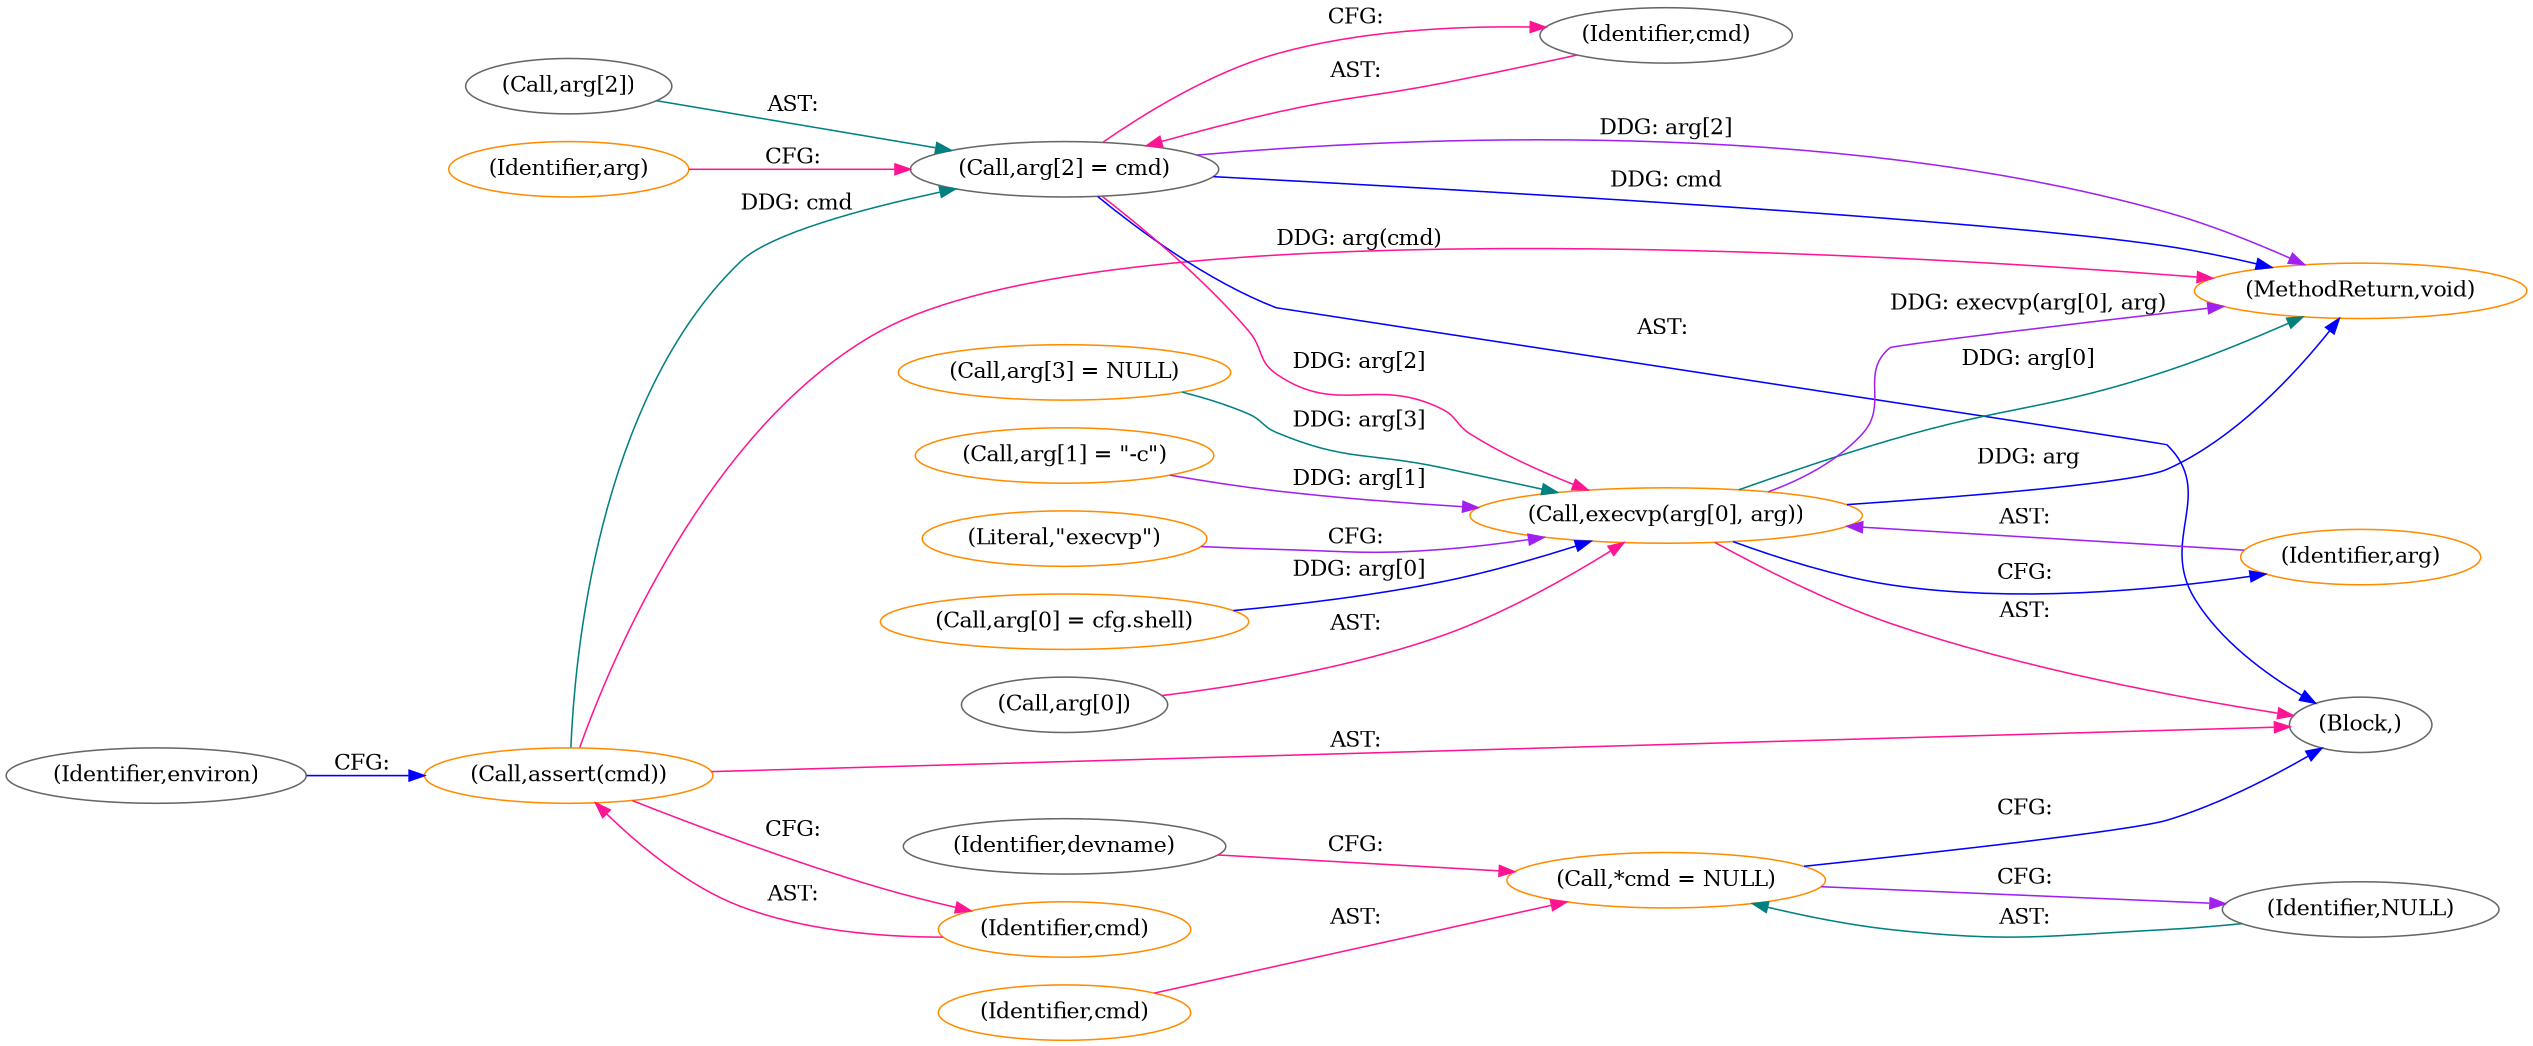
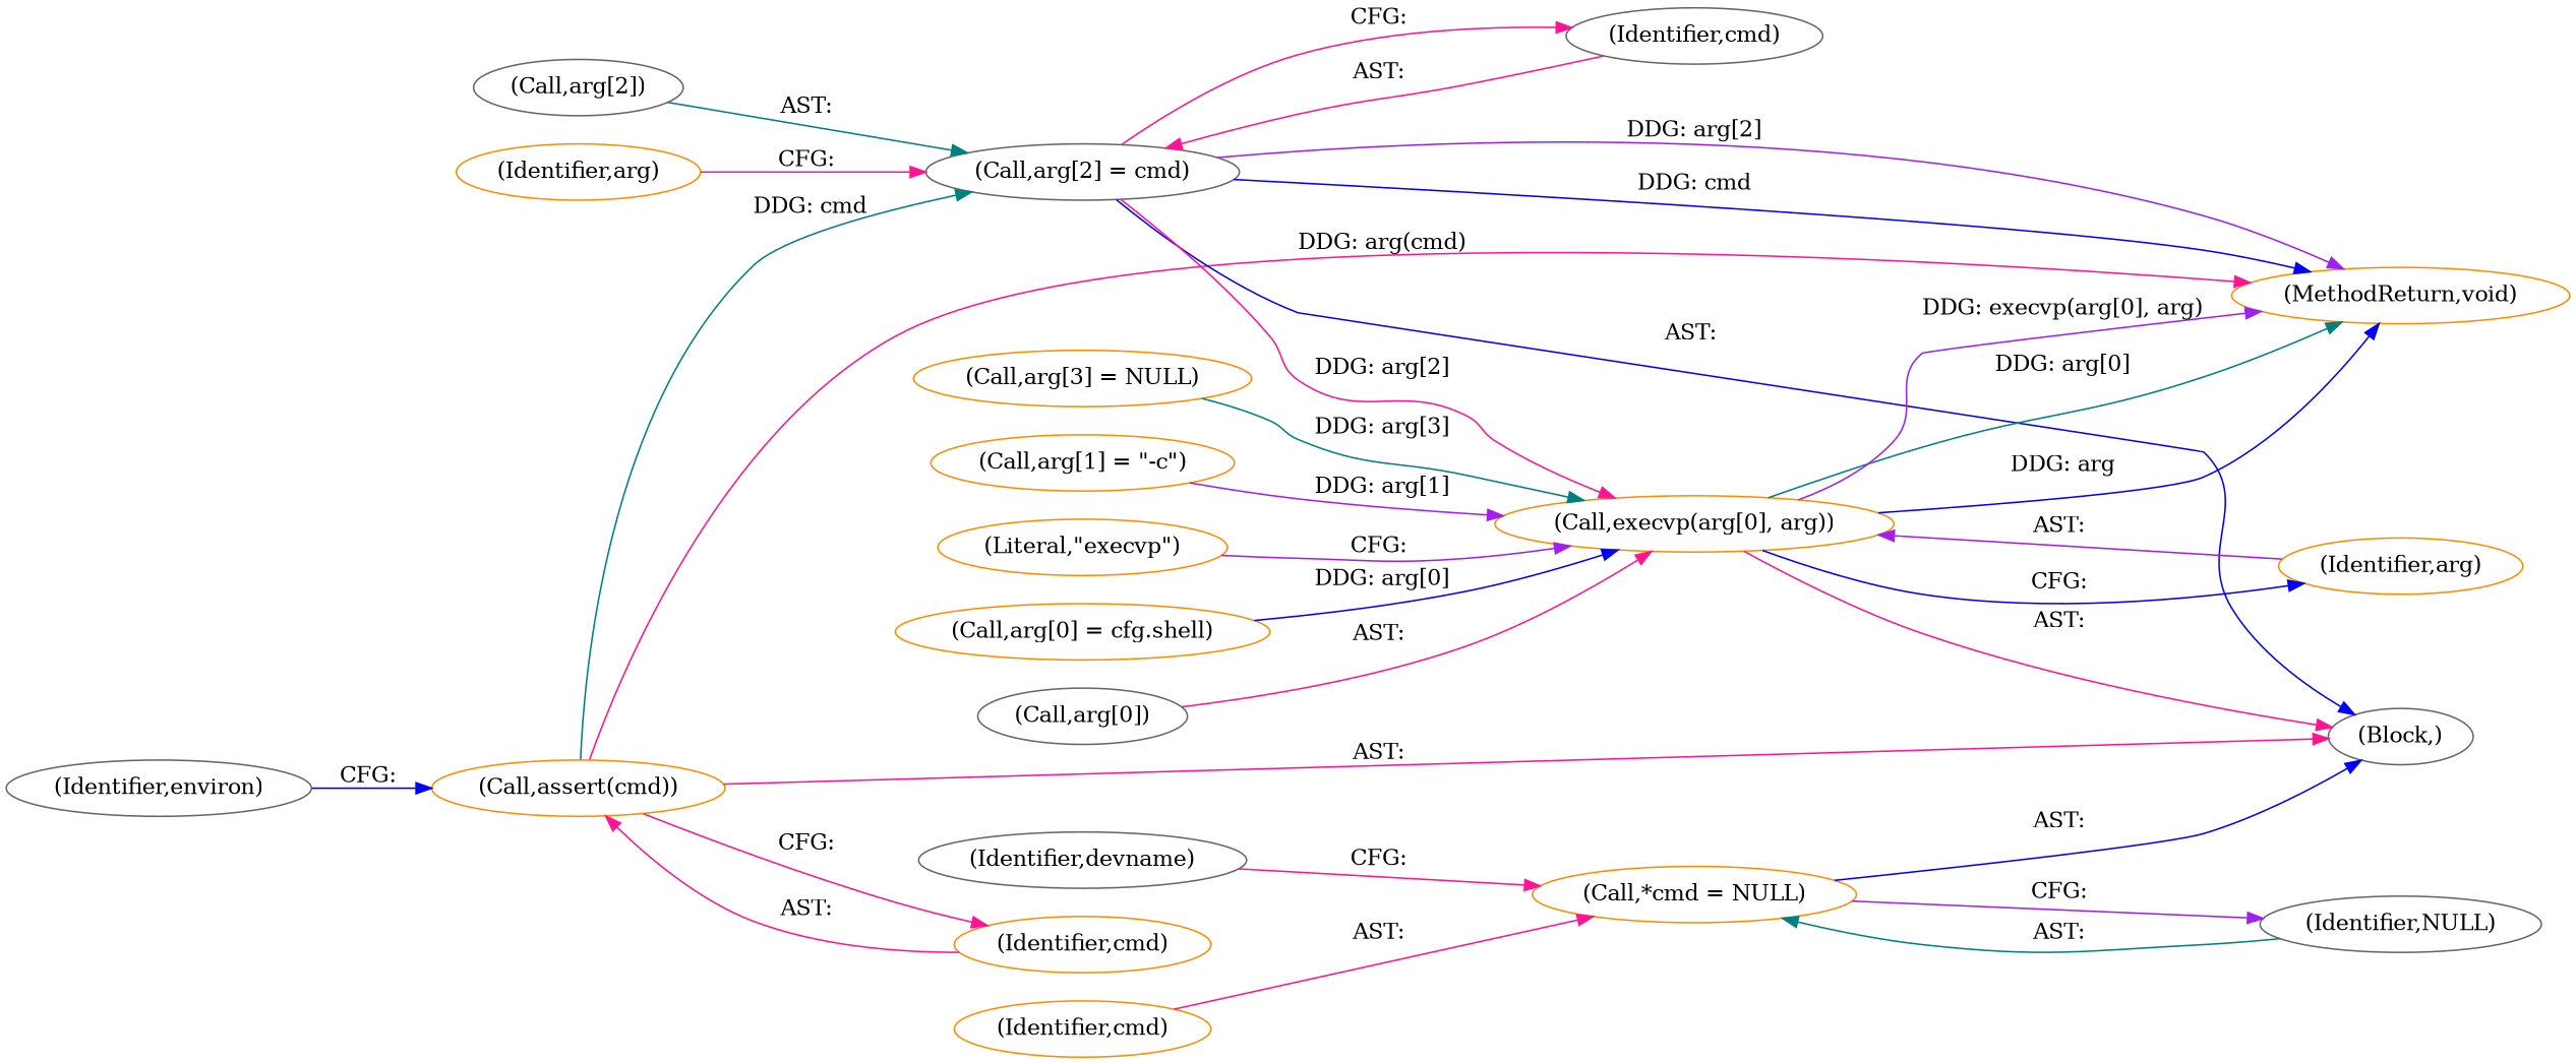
  digraph {
    rankdir=LR
    node [color=darkorange]
    edge [color=deeppink]
    n1 [label="(Call,assert(cmd))"]
    n2 [color=gray40 label="(Call,arg[2] = cmd)"]
    n3 [label="(Identifier,cmd)"]
    n4 [color=gray40 label="(Block,)"]
    n5 [label="(MethodReturn,void)"]
    n6 [label="(Call,execvp(arg[0], arg))"]
    n7 [color=gray40 label="(Identifier,cmd)"]
    n8 [label="(Call,*cmd = NULL)"]
    n9 [color=gray40 label="(Identifier,NULL)"]
    n10 [label="(Identifier,arg)"]
    n11 [color=gray40 label="(Call,arg[2])"]
    n12 [label="(Identifier,cmd)"]
    n13 [color=gray40 label="(Identifier,environ)"]
    n14 [label="(Identifier,arg)"]
    n15 [label="(Literal,\"execvp\")"]
    n16 [label="(Call,arg[0] = cfg.shell)"]
    n17 [color=gray40 label="(Call,arg[0])"]
    n18 [label="(Call,arg[3] = NULL)"]
    n19 [label="(Call,arg[1] = \"-c\")"]
    n20 [color=gray40 label="(Identifier,devname)"]
    n1 -> n2 [color=teal label="DDG: cmd"]
    n1 -> n3 [label="CFG: "]
    n1 -> n4 [label="AST: "]
    n1 -> n5 [label="DDG: arg(cmd)"]
    n2 -> n4 [color=blue label="AST: "]
    n2 -> n5 [color=blue label="DDG: cmd"]
    n2 -> n5 [color=purple label="DDG: arg[2]"]
    n2 -> n6 [label="DDG: arg[2]"]
    n2 -> n7 [label="CFG: "]
    n3 -> n1 [label="AST: "]
    n6 -> n4 [label="AST: "]
    n6 -> n5 [color=teal label="DDG: arg[0]"]
    n6 -> n5 [color=blue label="DDG: arg"]
    n6 -> n5 [color=purple label="DDG: execvp(arg[0], arg)"]
    n6 -> n10 [color=blue label="CFG: "]
    n7 -> n2 [label="AST: "]
-   n8 -> n4 [color=blue label="CFG: "]
+   n8 -> n4 [color=blue label="AST: "]
    n8 -> n9 [color=purple label="CFG: "]
    n9 -> n8 [color=teal label="AST: "]
    n10 -> n6 [color=purple label="AST: "]
    n11 -> n2 [color=teal label="AST: "]
    n12 -> n8 [label="AST: "]
    n13 -> n1 [color=blue label="CFG: "]
    n14 -> n2 [label="CFG: "]
    n15 -> n6 [color=purple label="CFG: "]
    n16 -> n6 [color=blue label="DDG: arg[0]"]
    n17 -> n6 [label="AST: "]
    n18 -> n6 [color=teal label="DDG: arg[3]"]
    n19 -> n6 [color=purple label="DDG: arg[1]"]
    n20 -> n8 [label="CFG: "]
  }
